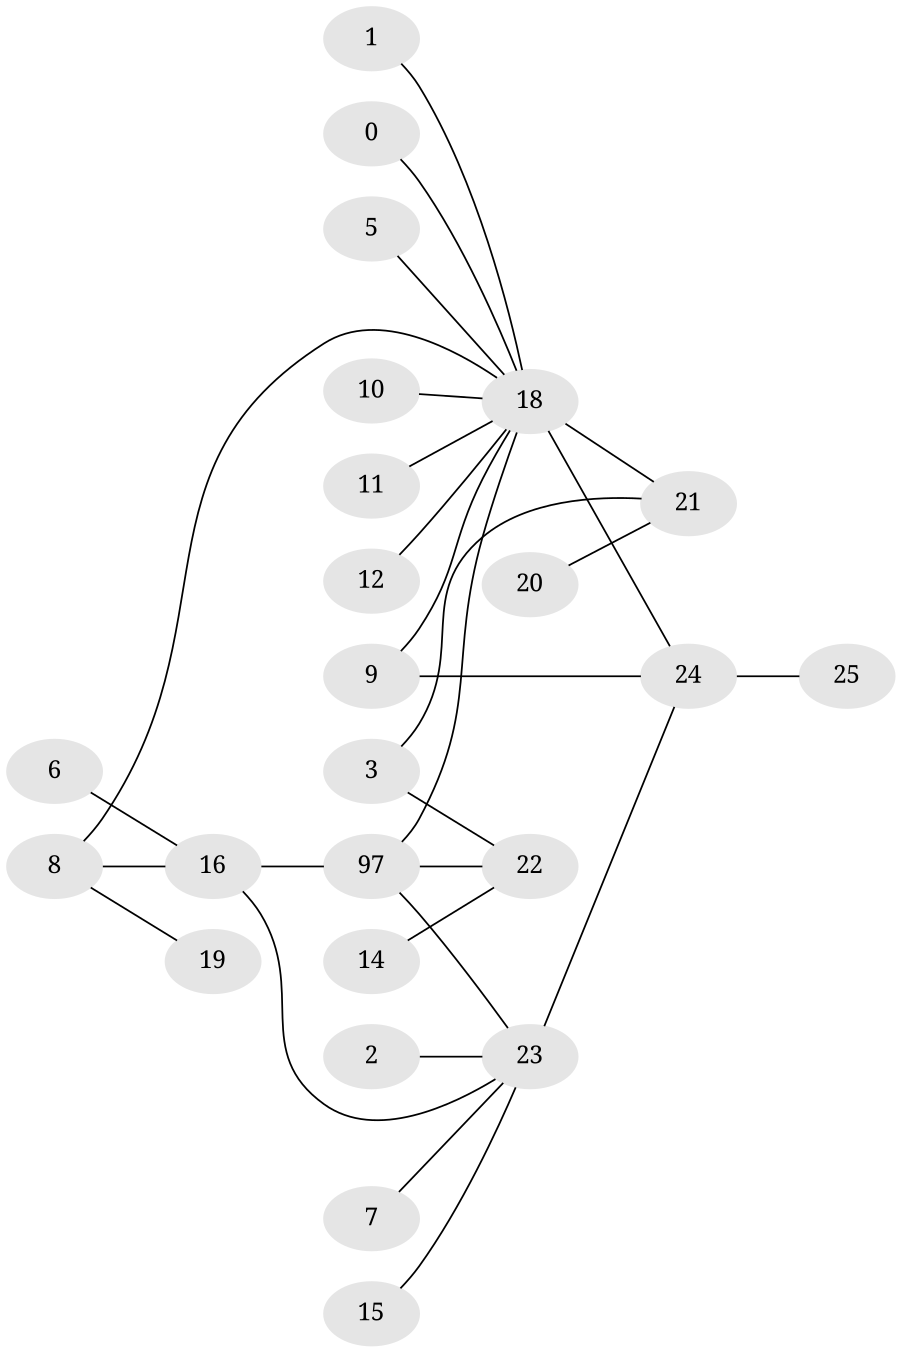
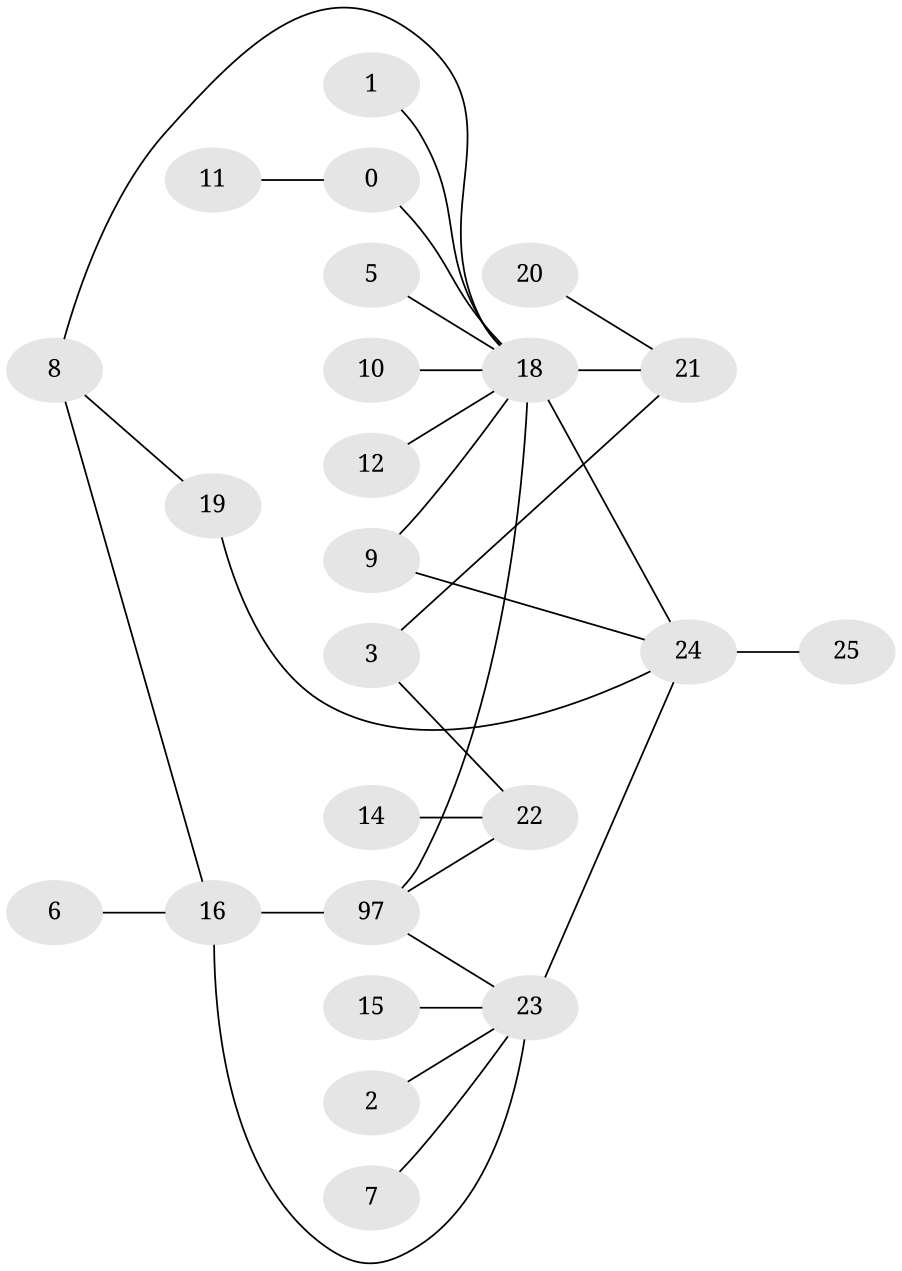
  graph {
    fontname="Noto Serif"
    rankdir=LR
    node [color=gray90 fontname="Noto Serif" style=filled]
    edge [fontname="Noto Serif" weight=1.0]
    1
    18
    21
    24
    2
    23
    3
    22
    n9 [label=0]
    5
    6
    16
    n13 [label=97]
    7
    8
    19
    9
    25
    10
    11
    12
    14
    15
    20
    1 -- 18
    18 -- 21
    18 -- 24
    24 -- 25
    2 -- 23
    23 -- 24
    3 -- 21
    3 -- 22
    n9 -- 18
    5 -- 18
    6 -- 16
    16 -- 23
    16 -- n13 [weight=2.0]
    n13 -- 18
    n13 -- 23 [weight=2.0]
    n13 -- 22
    7 -- 23
    8 -- 18 [weight=2.0]
    8 -- 16
    8 -- 19
+   19 -- 24
    9 -- 18
    9 -- 24
    10 -- 18
-   11 -- 18
+   11 -- n9
    12 -- 18
    14 -- 22
    15 -- 23
    20 -- 21
  }
